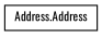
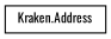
  digraph {
    rankdir=TB
    fontname=Oswald
-   n1 [color=black fillcolor=white fontname=Oswald fontsize=10 height=0.2 label="Address.Address" shape=record style=filled width=0.4]
+   n1 [color=black fillcolor=white fontname=Oswald fontsize=10 height=0.2 label="Kraken.Address" shape=record style=filled width=0.4]
  }
